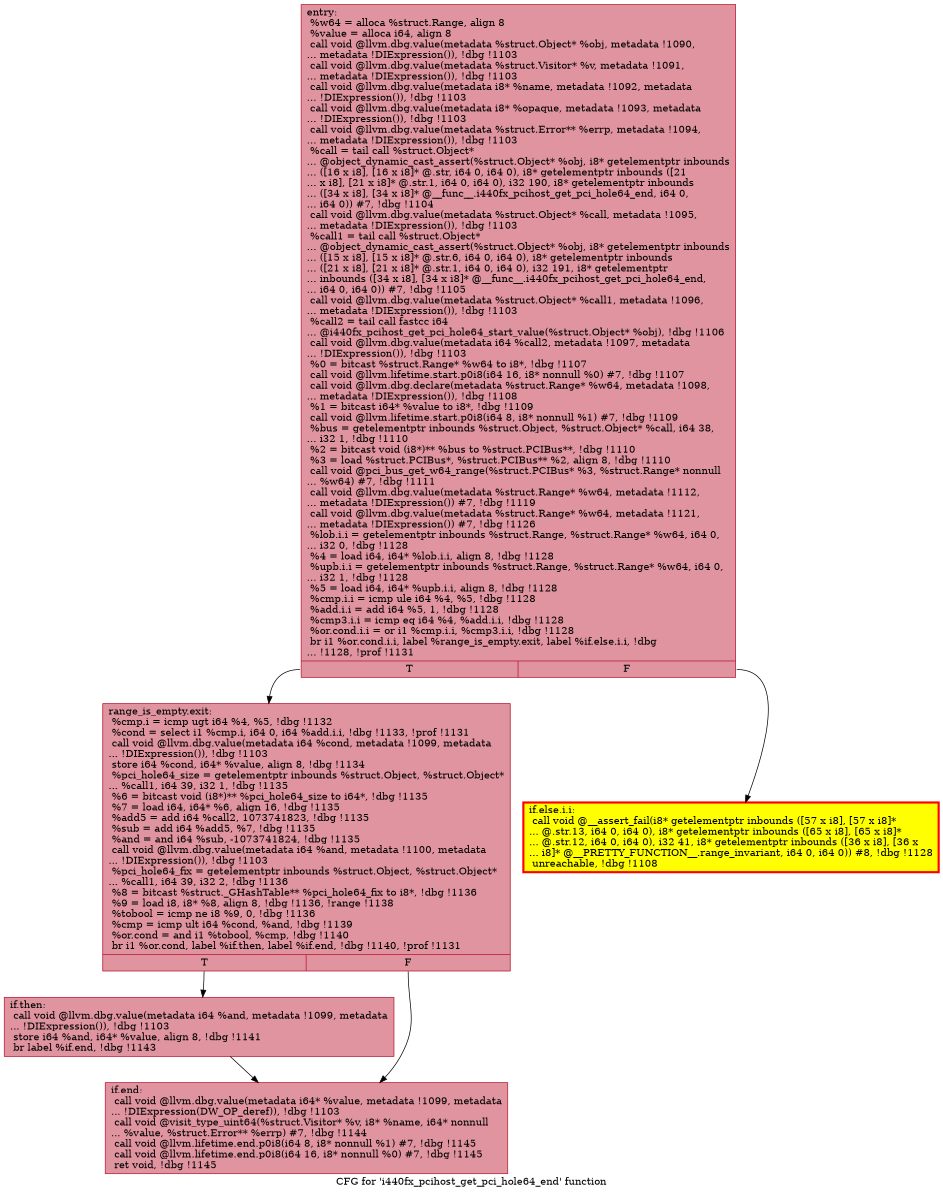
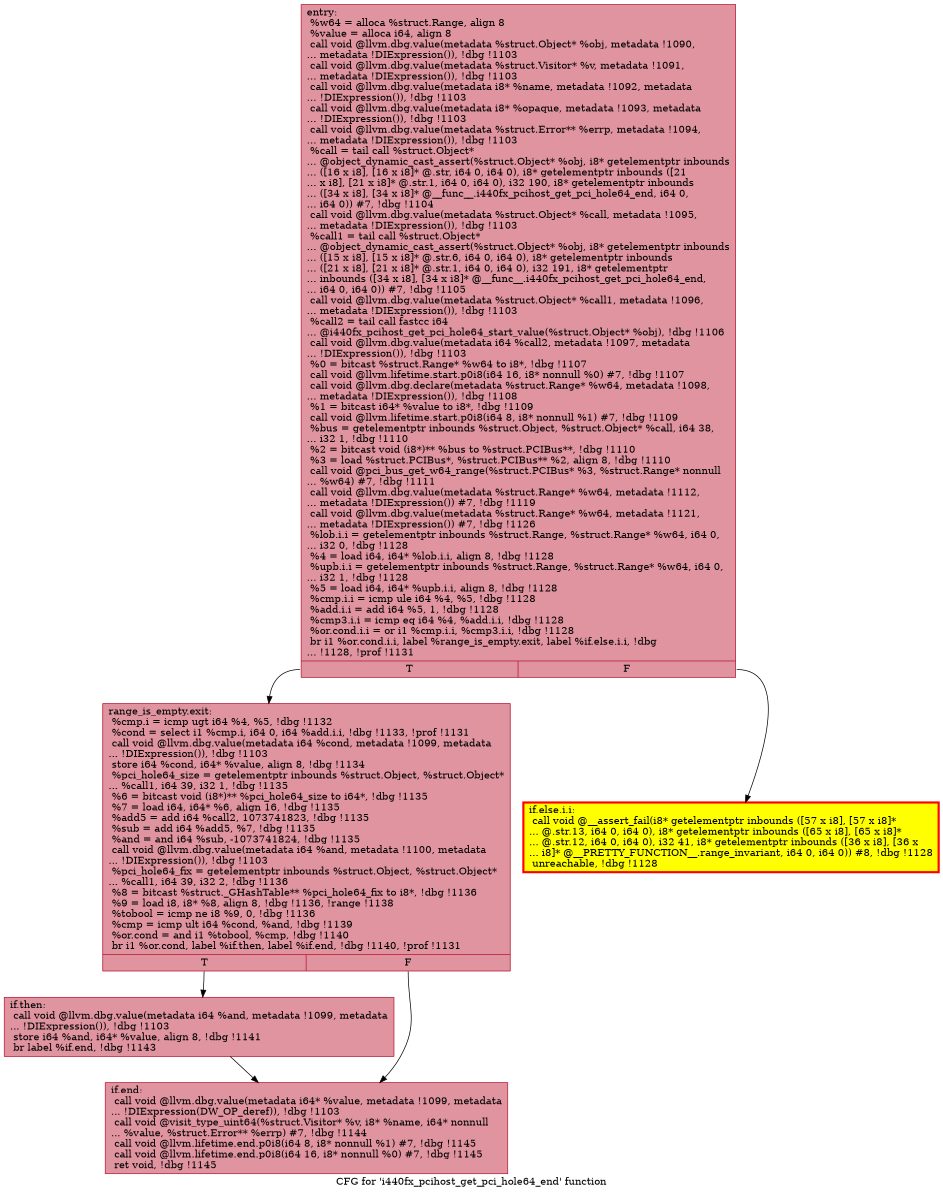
  digraph {
    label="CFG for 'i440fx_pcihost_get_pci_hole64_end' function"
    node [color="#b70d28ff" fillcolor="#b70d2870" shape=record style=filled]
    edge [tailport=s0]
    n1 [label="{entry:\l  %w64 = alloca %struct.Range, align 8\l  %value = alloca i64, align 8\l  call void @llvm.dbg.value(metadata %struct.Object* %obj, metadata !1090,\l... metadata !DIExpression()), !dbg !1103\l  call void @llvm.dbg.value(metadata %struct.Visitor* %v, metadata !1091,\l... metadata !DIExpression()), !dbg !1103\l  call void @llvm.dbg.value(metadata i8* %name, metadata !1092, metadata\l... !DIExpression()), !dbg !1103\l  call void @llvm.dbg.value(metadata i8* %opaque, metadata !1093, metadata\l... !DIExpression()), !dbg !1103\l  call void @llvm.dbg.value(metadata %struct.Error** %errp, metadata !1094,\l... metadata !DIExpression()), !dbg !1103\l  %call = tail call %struct.Object*\l... @object_dynamic_cast_assert(%struct.Object* %obj, i8* getelementptr inbounds\l... ([16 x i8], [16 x i8]* @.str, i64 0, i64 0), i8* getelementptr inbounds ([21\l... x i8], [21 x i8]* @.str.1, i64 0, i64 0), i32 190, i8* getelementptr inbounds\l... ([34 x i8], [34 x i8]* @__func__.i440fx_pcihost_get_pci_hole64_end, i64 0,\l... i64 0)) #7, !dbg !1104\l  call void @llvm.dbg.value(metadata %struct.Object* %call, metadata !1095,\l... metadata !DIExpression()), !dbg !1103\l  %call1 = tail call %struct.Object*\l... @object_dynamic_cast_assert(%struct.Object* %obj, i8* getelementptr inbounds\l... ([15 x i8], [15 x i8]* @.str.6, i64 0, i64 0), i8* getelementptr inbounds\l... ([21 x i8], [21 x i8]* @.str.1, i64 0, i64 0), i32 191, i8* getelementptr\l... inbounds ([34 x i8], [34 x i8]* @__func__.i440fx_pcihost_get_pci_hole64_end,\l... i64 0, i64 0)) #7, !dbg !1105\l  call void @llvm.dbg.value(metadata %struct.Object* %call1, metadata !1096,\l... metadata !DIExpression()), !dbg !1103\l  %call2 = tail call fastcc i64\l... @i440fx_pcihost_get_pci_hole64_start_value(%struct.Object* %obj), !dbg !1106\l  call void @llvm.dbg.value(metadata i64 %call2, metadata !1097, metadata\l... !DIExpression()), !dbg !1103\l  %0 = bitcast %struct.Range* %w64 to i8*, !dbg !1107\l  call void @llvm.lifetime.start.p0i8(i64 16, i8* nonnull %0) #7, !dbg !1107\l  call void @llvm.dbg.declare(metadata %struct.Range* %w64, metadata !1098,\l... metadata !DIExpression()), !dbg !1108\l  %1 = bitcast i64* %value to i8*, !dbg !1109\l  call void @llvm.lifetime.start.p0i8(i64 8, i8* nonnull %1) #7, !dbg !1109\l  %bus = getelementptr inbounds %struct.Object, %struct.Object* %call, i64 38,\l... i32 1, !dbg !1110\l  %2 = bitcast void (i8*)** %bus to %struct.PCIBus**, !dbg !1110\l  %3 = load %struct.PCIBus*, %struct.PCIBus** %2, align 8, !dbg !1110\l  call void @pci_bus_get_w64_range(%struct.PCIBus* %3, %struct.Range* nonnull\l... %w64) #7, !dbg !1111\l  call void @llvm.dbg.value(metadata %struct.Range* %w64, metadata !1112,\l... metadata !DIExpression()) #7, !dbg !1119\l  call void @llvm.dbg.value(metadata %struct.Range* %w64, metadata !1121,\l... metadata !DIExpression()) #7, !dbg !1126\l  %lob.i.i = getelementptr inbounds %struct.Range, %struct.Range* %w64, i64 0,\l... i32 0, !dbg !1128\l  %4 = load i64, i64* %lob.i.i, align 8, !dbg !1128\l  %upb.i.i = getelementptr inbounds %struct.Range, %struct.Range* %w64, i64 0,\l... i32 1, !dbg !1128\l  %5 = load i64, i64* %upb.i.i, align 8, !dbg !1128\l  %cmp.i.i = icmp ule i64 %4, %5, !dbg !1128\l  %add.i.i = add i64 %5, 1, !dbg !1128\l  %cmp3.i.i = icmp eq i64 %4, %add.i.i, !dbg !1128\l  %or.cond.i.i = or i1 %cmp.i.i, %cmp3.i.i, !dbg !1128\l  br i1 %or.cond.i.i, label %range_is_empty.exit, label %if.else.i.i, !dbg\l... !1128, !prof !1131\l|{<s0>T|<s1>F}}"]
    n2 [label="{range_is_empty.exit:                              \l  %cmp.i = icmp ugt i64 %4, %5, !dbg !1132\l  %cond = select i1 %cmp.i, i64 0, i64 %add.i.i, !dbg !1133, !prof !1131\l  call void @llvm.dbg.value(metadata i64 %cond, metadata !1099, metadata\l... !DIExpression()), !dbg !1103\l  store i64 %cond, i64* %value, align 8, !dbg !1134\l  %pci_hole64_size = getelementptr inbounds %struct.Object, %struct.Object*\l... %call1, i64 39, i32 1, !dbg !1135\l  %6 = bitcast void (i8*)** %pci_hole64_size to i64*, !dbg !1135\l  %7 = load i64, i64* %6, align 16, !dbg !1135\l  %add5 = add i64 %call2, 1073741823, !dbg !1135\l  %sub = add i64 %add5, %7, !dbg !1135\l  %and = and i64 %sub, -1073741824, !dbg !1135\l  call void @llvm.dbg.value(metadata i64 %and, metadata !1100, metadata\l... !DIExpression()), !dbg !1103\l  %pci_hole64_fix = getelementptr inbounds %struct.Object, %struct.Object*\l... %call1, i64 39, i32 2, !dbg !1136\l  %8 = bitcast %struct._GHashTable** %pci_hole64_fix to i8*, !dbg !1136\l  %9 = load i8, i8* %8, align 8, !dbg !1136, !range !1138\l  %tobool = icmp ne i8 %9, 0, !dbg !1136\l  %cmp = icmp ult i64 %cond, %and, !dbg !1139\l  %or.cond = and i1 %tobool, %cmp, !dbg !1140\l  br i1 %or.cond, label %if.then, label %if.end, !dbg !1140, !prof !1131\l|{<s0>T|<s1>F}}"]
-   n3 [color=red fillcolor=yellow label="{if.else.i.i:                                      \l  call void @__assert_fail(i8* getelementptr inbounds ([57 x i8], [57 x i8]*\l... @.str.13, i64 0, i64 0), i8* getelementptr inbounds ([65 x i8], [65 x i8]*\l... @.str.12, i64 0, i64 0), i32 41, i8* getelementptr inbounds ([36 x i8], [36 x\l... i8]* @__PRETTY_FUNCTION__.range_invariant, i64 0, i64 0)) #8, !dbg !1128\l  unreachable, !dbg !1108\l}" penwidth=3.0]
+   n3 [color=red fillcolor=yellow label="{if.else.i.i:                                      \l  call void @__assert_fail(i8* getelementptr inbounds ([57 x i8], [57 x i8]*\l... @.str.13, i64 0, i64 0), i8* getelementptr inbounds ([65 x i8], [65 x i8]*\l... @.str.12, i64 0, i64 0), i32 41, i8* getelementptr inbounds ([36 x i8], [36 x\l... i8]* @__PRETTY_FUNCTION__.range_invariant, i64 0, i64 0)) #8, !dbg !1128\l  unreachable, !dbg !1128\l}" penwidth=3.0]
    n4 [label="{if.then:                                          \l  call void @llvm.dbg.value(metadata i64 %and, metadata !1099, metadata\l... !DIExpression()), !dbg !1103\l  store i64 %and, i64* %value, align 8, !dbg !1141\l  br label %if.end, !dbg !1143\l}"]
    n5 [label="{if.end:                                           \l  call void @llvm.dbg.value(metadata i64* %value, metadata !1099, metadata\l... !DIExpression(DW_OP_deref)), !dbg !1103\l  call void @visit_type_uint64(%struct.Visitor* %v, i8* %name, i64* nonnull\l... %value, %struct.Error** %errp) #7, !dbg !1144\l  call void @llvm.lifetime.end.p0i8(i64 8, i8* nonnull %1) #7, !dbg !1145\l  call void @llvm.lifetime.end.p0i8(i64 16, i8* nonnull %0) #7, !dbg !1145\l  ret void, !dbg !1145\l}"]
    n1 -> n2
    n1 -> n3 [tailport=s1]
    n2 -> n4
    n2 -> n5 [tailport=s1]
    n4 -> n5 [tailport=""]
  }
